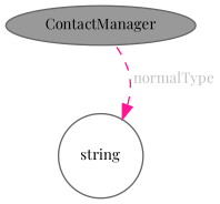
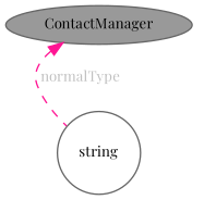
  digraph {
    fontname="Playfair Display"
    node [color=gray40 fontname="Playfair Display" fontsize=10 style=filled]
    n1 [fillcolor=grey60 fontcolor=black height=0.2 label=ContactManager shape=ellipse width=0.4]
    n2 [fillcolor=white height=0.2 label=string shape=circle width=0.4]
-   n2 -> n1 [color=deeppink dir=back fontcolor=grey fontname="Playfair Display" fontsize=10 label=" normalType" labelfontname=Helvetica labelfontsize=10 style=dashed]
+   n1 -> n2 [color=deeppink dir=back fontcolor=grey fontname="Playfair Display" fontsize=10 label=" normalType" labelfontname=Helvetica labelfontsize=10 style=dashed]
  }
